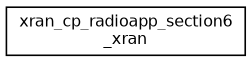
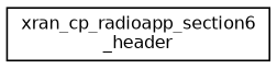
  digraph {
    rankdir=LR
-   n1 [color=black fillcolor=white fontname=Helvetica fontsize=10 height=0.2 label="xran_cp_radioapp_section6\l_xran" shape=record style=filled width=0.4]
+   n1 [color=black fillcolor=white fontname=Helvetica fontsize=10 height=0.2 label="xran_cp_radioapp_section6\l_header" shape=record style=filled width=0.4]
  }
